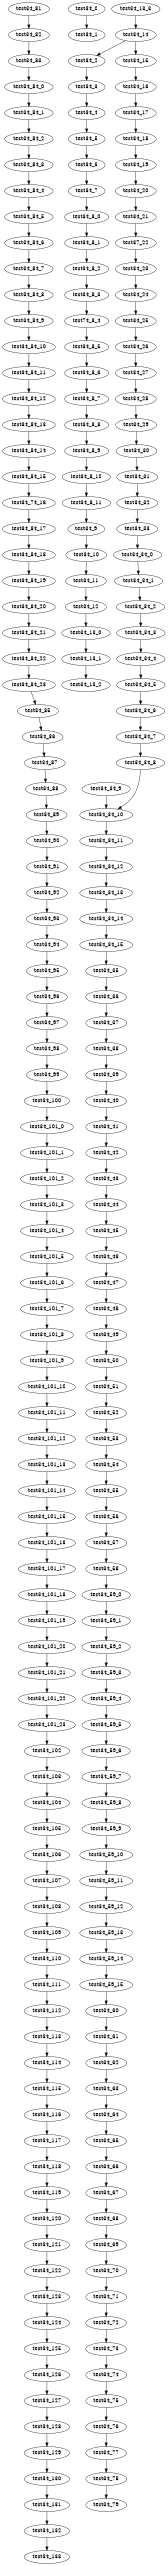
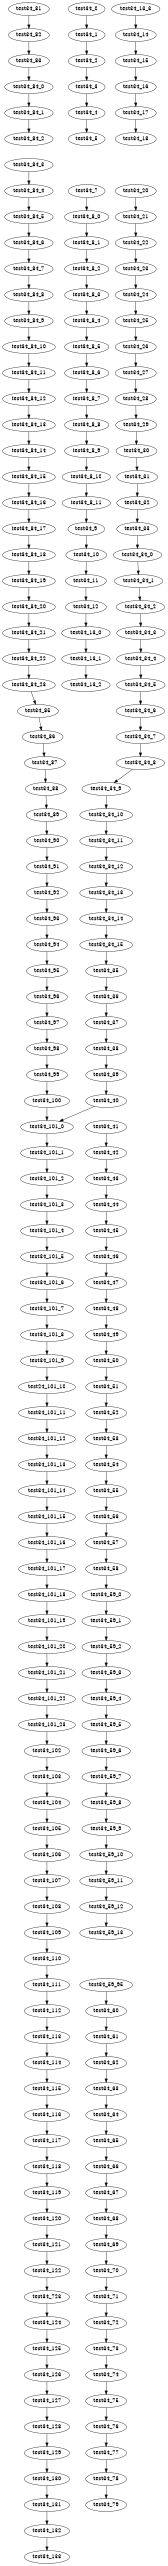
  digraph {
    test34_0
    test34_1
    test34_2
    test34_3
    test34_4
    test34_5
-   test34_6
    test34_7
    test34_8_0
    test34_8_1
    test34_8_2
    test34_8_3
-   test34_8_4 [label=test74_8_4]
+   test34_8_4
    test34_8_5
    test34_8_6
    test34_8_7
    test34_8_8
    test34_8_9
    test34_8_10
    test34_8_11
    test34_9
    test34_10
    test34_11
    test34_12
    test34_13_0
    test34_13_1
    test34_13_2
    test34_13_3
    test34_14
    test34_15
    test34_16
    test34_17
    test34_18
-   test34_19
    test34_20
    test34_21
-   test34_22 [label=test37_22]
+   test34_22
    test34_23
    test34_24
    test34_25
    test34_26
    test34_27
    test34_28
    test34_29
    test34_30
    test34_31
    test34_32
    test34_33
    test34_34_0
    test34_34_1
    test34_34_2
    test34_34_3
    test34_34_4
    test34_34_5
    test34_34_6
    test34_34_7
    test34_34_8
    test34_34_9
    test34_34_10
    test34_34_11
    test34_34_12
    test34_34_13
    test34_34_14
    test34_34_15
    test34_35
    test34_36
    test34_37
    test34_38
    test34_39
    test34_40
    test34_41
    test34_42
    test34_43
    test34_44
    test34_45
    test34_46
    test34_47
    test34_48
    test34_49
    test34_50
    test34_51
    test34_52
    test34_53
    test34_54
    test34_55
    test34_56
    test34_57
    test34_58
    test34_59_0
    test34_59_1
    test34_59_2
    test34_59_3
    test34_59_4
    test34_59_5
    test34_59_6
    test34_59_7
    test34_59_8
    test34_59_9
    test34_59_10
    test34_59_11
    test34_59_12
    test34_59_13
-   test34_59_14
-   test34_59_15
+   test34_59_15 [label=test34_59_95]
    test34_60
    test34_61
    test34_62
    test34_63
    test34_64
    test34_65
    test34_66
    test34_67
    test34_68
    test34_69
    test34_70
    test34_71
    test34_72
    test34_73
    test34_74
    test34_75
    test34_76
    test34_77
    test34_78
    test34_79
    test34_81
    test34_82
    test34_83
    test34_84_0
    test34_84_1
    test34_84_2
    test34_84_3
    test34_84_4
    test34_84_5
    test34_84_6
    test34_84_7
    test34_84_8
    test34_84_9
    test34_84_10
    test34_84_11
    test34_84_12
    test34_84_13
    test34_84_14
    test34_84_15
-   test34_84_16 [label=test34_74_16]
+   test34_84_16
    test34_84_17
    test34_84_18
    test34_84_19
    test34_84_20
    test34_84_21
    test34_84_22
    test34_84_23
    test34_85
    test34_86
    test34_87
    test34_88
    test34_89
    test34_90
    test34_91
    test34_92
    test34_93
    test34_94
    test34_95
    test34_96
    test34_97
    test34_98
    test34_99
    test34_100
    test34_101_0
    test34_101_1
    test34_101_2
    test34_101_3
    test34_101_4
    test34_101_5
    test34_101_6
    test34_101_7
    test34_101_8
    test34_101_9
-   test34_101_10
+   test34_101_10 [label=test24_101_10]
    test34_101_11
    test34_101_12
    test34_101_13
    test34_101_14
    test34_101_15
    test34_101_16
    test34_101_17
    test34_101_18
    test34_101_19
    test34_101_20
    test34_101_21
    test34_101_22
    test34_101_23
    test34_102
    test34_103
    test34_104
    test34_105
    test34_106
    test34_107
    test34_108
    test34_109
    test34_110
    test34_111
    test34_112
    test34_113
    test34_114
    test34_115
    test34_116
    test34_117
    test34_118
    test34_119
    test34_120
    test34_121
    test34_122
-   test34_123
+   test34_123 [label=test34_723]
    test34_124
    test34_125
    test34_126
    test34_127
    test34_128
    test34_129
    test34_130
    test34_131
    test34_132
    test34_133
    test34_0 -> test34_1
-   test34_14 -> test34_2
+   test34_1 -> test34_2
    test34_2 -> test34_3
    test34_3 -> test34_4
    test34_4 -> test34_5
-   test34_5 -> test34_6
-   test34_6 -> test34_7
    test34_7 -> test34_8_0
    test34_8_0 -> test34_8_1
    test34_8_1 -> test34_8_2
    test34_8_2 -> test34_8_3
    test34_8_3 -> test34_8_4
    test34_8_4 -> test34_8_5
    test34_8_5 -> test34_8_6
    test34_8_6 -> test34_8_7
    test34_8_7 -> test34_8_8
    test34_8_8 -> test34_8_9
    test34_8_9 -> test34_8_10
    test34_8_10 -> test34_8_11
    test34_8_11 -> test34_9
    test34_9 -> test34_10
    test34_10 -> test34_11
    test34_11 -> test34_12
    test34_12 -> test34_13_0
    test34_13_0 -> test34_13_1
    test34_13_1 -> test34_13_2
    test34_13_3 -> test34_14
    test34_14 -> test34_15
    test34_15 -> test34_16
    test34_16 -> test34_17
    test34_17 -> test34_18
-   test34_18 -> test34_19
-   test34_19 -> test34_20
    test34_20 -> test34_21
    test34_21 -> test34_22
    test34_22 -> test34_23
    test34_23 -> test34_24
    test34_24 -> test34_25
    test34_25 -> test34_26
    test34_26 -> test34_27
    test34_27 -> test34_28
    test34_28 -> test34_29
    test34_29 -> test34_30
    test34_30 -> test34_31
    test34_31 -> test34_32
    test34_32 -> test34_33
    test34_33 -> test34_34_0
    test34_34_0 -> test34_34_1
    test34_34_1 -> test34_34_2
    test34_34_2 -> test34_34_3
    test34_34_3 -> test34_34_4
    test34_34_4 -> test34_34_5
    test34_34_5 -> test34_34_6
    test34_34_6 -> test34_34_7
    test34_34_7 -> test34_34_8
-   test34_34_8 -> test34_34_10
+   test34_34_8 -> test34_34_9
    test34_34_9 -> test34_34_10
    test34_34_10 -> test34_34_11
    test34_34_11 -> test34_34_12
    test34_34_12 -> test34_34_13
    test34_34_13 -> test34_34_14
    test34_34_14 -> test34_34_15
    test34_34_15 -> test34_35
    test34_35 -> test34_36
    test34_36 -> test34_37
    test34_37 -> test34_38
    test34_38 -> test34_39
    test34_39 -> test34_40
-   test34_40 -> test34_41
+   test34_40 -> test34_101_0
    test34_41 -> test34_42
    test34_42 -> test34_43
    test34_43 -> test34_44
    test34_44 -> test34_45
    test34_45 -> test34_46
    test34_46 -> test34_47
    test34_47 -> test34_48
    test34_48 -> test34_49
    test34_49 -> test34_50
    test34_50 -> test34_51
    test34_51 -> test34_52
    test34_52 -> test34_53
    test34_53 -> test34_54
    test34_54 -> test34_55
    test34_55 -> test34_56
    test34_56 -> test34_57
    test34_57 -> test34_58
    test34_58 -> test34_59_0
    test34_59_0 -> test34_59_1
    test34_59_1 -> test34_59_2
    test34_59_2 -> test34_59_3
    test34_59_3 -> test34_59_4
    test34_59_4 -> test34_59_5
    test34_59_5 -> test34_59_6
    test34_59_6 -> test34_59_7
    test34_59_7 -> test34_59_8
    test34_59_8 -> test34_59_9
    test34_59_9 -> test34_59_10
    test34_59_10 -> test34_59_11
    test34_59_11 -> test34_59_12
    test34_59_12 -> test34_59_13
-   test34_59_13 -> test34_59_14
-   test34_59_14 -> test34_59_15
    test34_59_15 -> test34_60
    test34_60 -> test34_61
    test34_61 -> test34_62
    test34_62 -> test34_63
    test34_63 -> test34_64
    test34_64 -> test34_65
    test34_65 -> test34_66
    test34_66 -> test34_67
    test34_67 -> test34_68
    test34_68 -> test34_69
    test34_69 -> test34_70
    test34_70 -> test34_71
    test34_71 -> test34_72
    test34_72 -> test34_73
    test34_73 -> test34_74
    test34_74 -> test34_75
    test34_75 -> test34_76
    test34_76 -> test34_77
    test34_77 -> test34_78
    test34_78 -> test34_79
    test34_81 -> test34_82
    test34_82 -> test34_83
    test34_83 -> test34_84_0
    test34_84_0 -> test34_84_1
    test34_84_1 -> test34_84_2
-   test34_84_2 -> test34_84_3
    test34_84_3 -> test34_84_4
    test34_84_4 -> test34_84_5
    test34_84_5 -> test34_84_6
    test34_84_6 -> test34_84_7
    test34_84_7 -> test34_84_8
    test34_84_8 -> test34_84_9
    test34_84_9 -> test34_84_10
    test34_84_10 -> test34_84_11
    test34_84_11 -> test34_84_12
    test34_84_12 -> test34_84_13
    test34_84_13 -> test34_84_14
    test34_84_14 -> test34_84_15
    test34_84_15 -> test34_84_16
    test34_84_16 -> test34_84_17
    test34_84_17 -> test34_84_18
    test34_84_18 -> test34_84_19
    test34_84_19 -> test34_84_20
    test34_84_20 -> test34_84_21
    test34_84_21 -> test34_84_22
    test34_84_22 -> test34_84_23
    test34_84_23 -> test34_85
    test34_85 -> test34_86
    test34_86 -> test34_87
    test34_87 -> test34_88
    test34_88 -> test34_89
    test34_89 -> test34_90
    test34_90 -> test34_91
    test34_91 -> test34_92
    test34_92 -> test34_93
    test34_93 -> test34_94
    test34_94 -> test34_95
    test34_95 -> test34_96
    test34_96 -> test34_97
    test34_97 -> test34_98
    test34_98 -> test34_99
    test34_99 -> test34_100
    test34_100 -> test34_101_0
    test34_101_0 -> test34_101_1
    test34_101_1 -> test34_101_2
    test34_101_2 -> test34_101_3
    test34_101_3 -> test34_101_4
    test34_101_4 -> test34_101_5
    test34_101_5 -> test34_101_6
    test34_101_6 -> test34_101_7
    test34_101_7 -> test34_101_8
    test34_101_8 -> test34_101_9
    test34_101_9 -> test34_101_10
    test34_101_10 -> test34_101_11
    test34_101_11 -> test34_101_12
    test34_101_12 -> test34_101_13
    test34_101_13 -> test34_101_14
    test34_101_14 -> test34_101_15
    test34_101_15 -> test34_101_16
    test34_101_16 -> test34_101_17
    test34_101_17 -> test34_101_18
    test34_101_18 -> test34_101_19
    test34_101_19 -> test34_101_20
    test34_101_20 -> test34_101_21
    test34_101_21 -> test34_101_22
    test34_101_22 -> test34_101_23
    test34_101_23 -> test34_102
    test34_102 -> test34_103
    test34_103 -> test34_104
    test34_104 -> test34_105
    test34_105 -> test34_106
    test34_106 -> test34_107
    test34_107 -> test34_108
    test34_108 -> test34_109
    test34_109 -> test34_110
    test34_110 -> test34_111
    test34_111 -> test34_112
    test34_112 -> test34_113
    test34_113 -> test34_114
    test34_114 -> test34_115
    test34_115 -> test34_116
    test34_116 -> test34_117
    test34_117 -> test34_118
    test34_118 -> test34_119
    test34_119 -> test34_120
    test34_120 -> test34_121
    test34_121 -> test34_122
    test34_122 -> test34_123
    test34_123 -> test34_124
    test34_124 -> test34_125
    test34_125 -> test34_126
    test34_126 -> test34_127
    test34_127 -> test34_128
    test34_128 -> test34_129
    test34_129 -> test34_130
    test34_130 -> test34_131
    test34_131 -> test34_132
    test34_132 -> test34_133
  }
